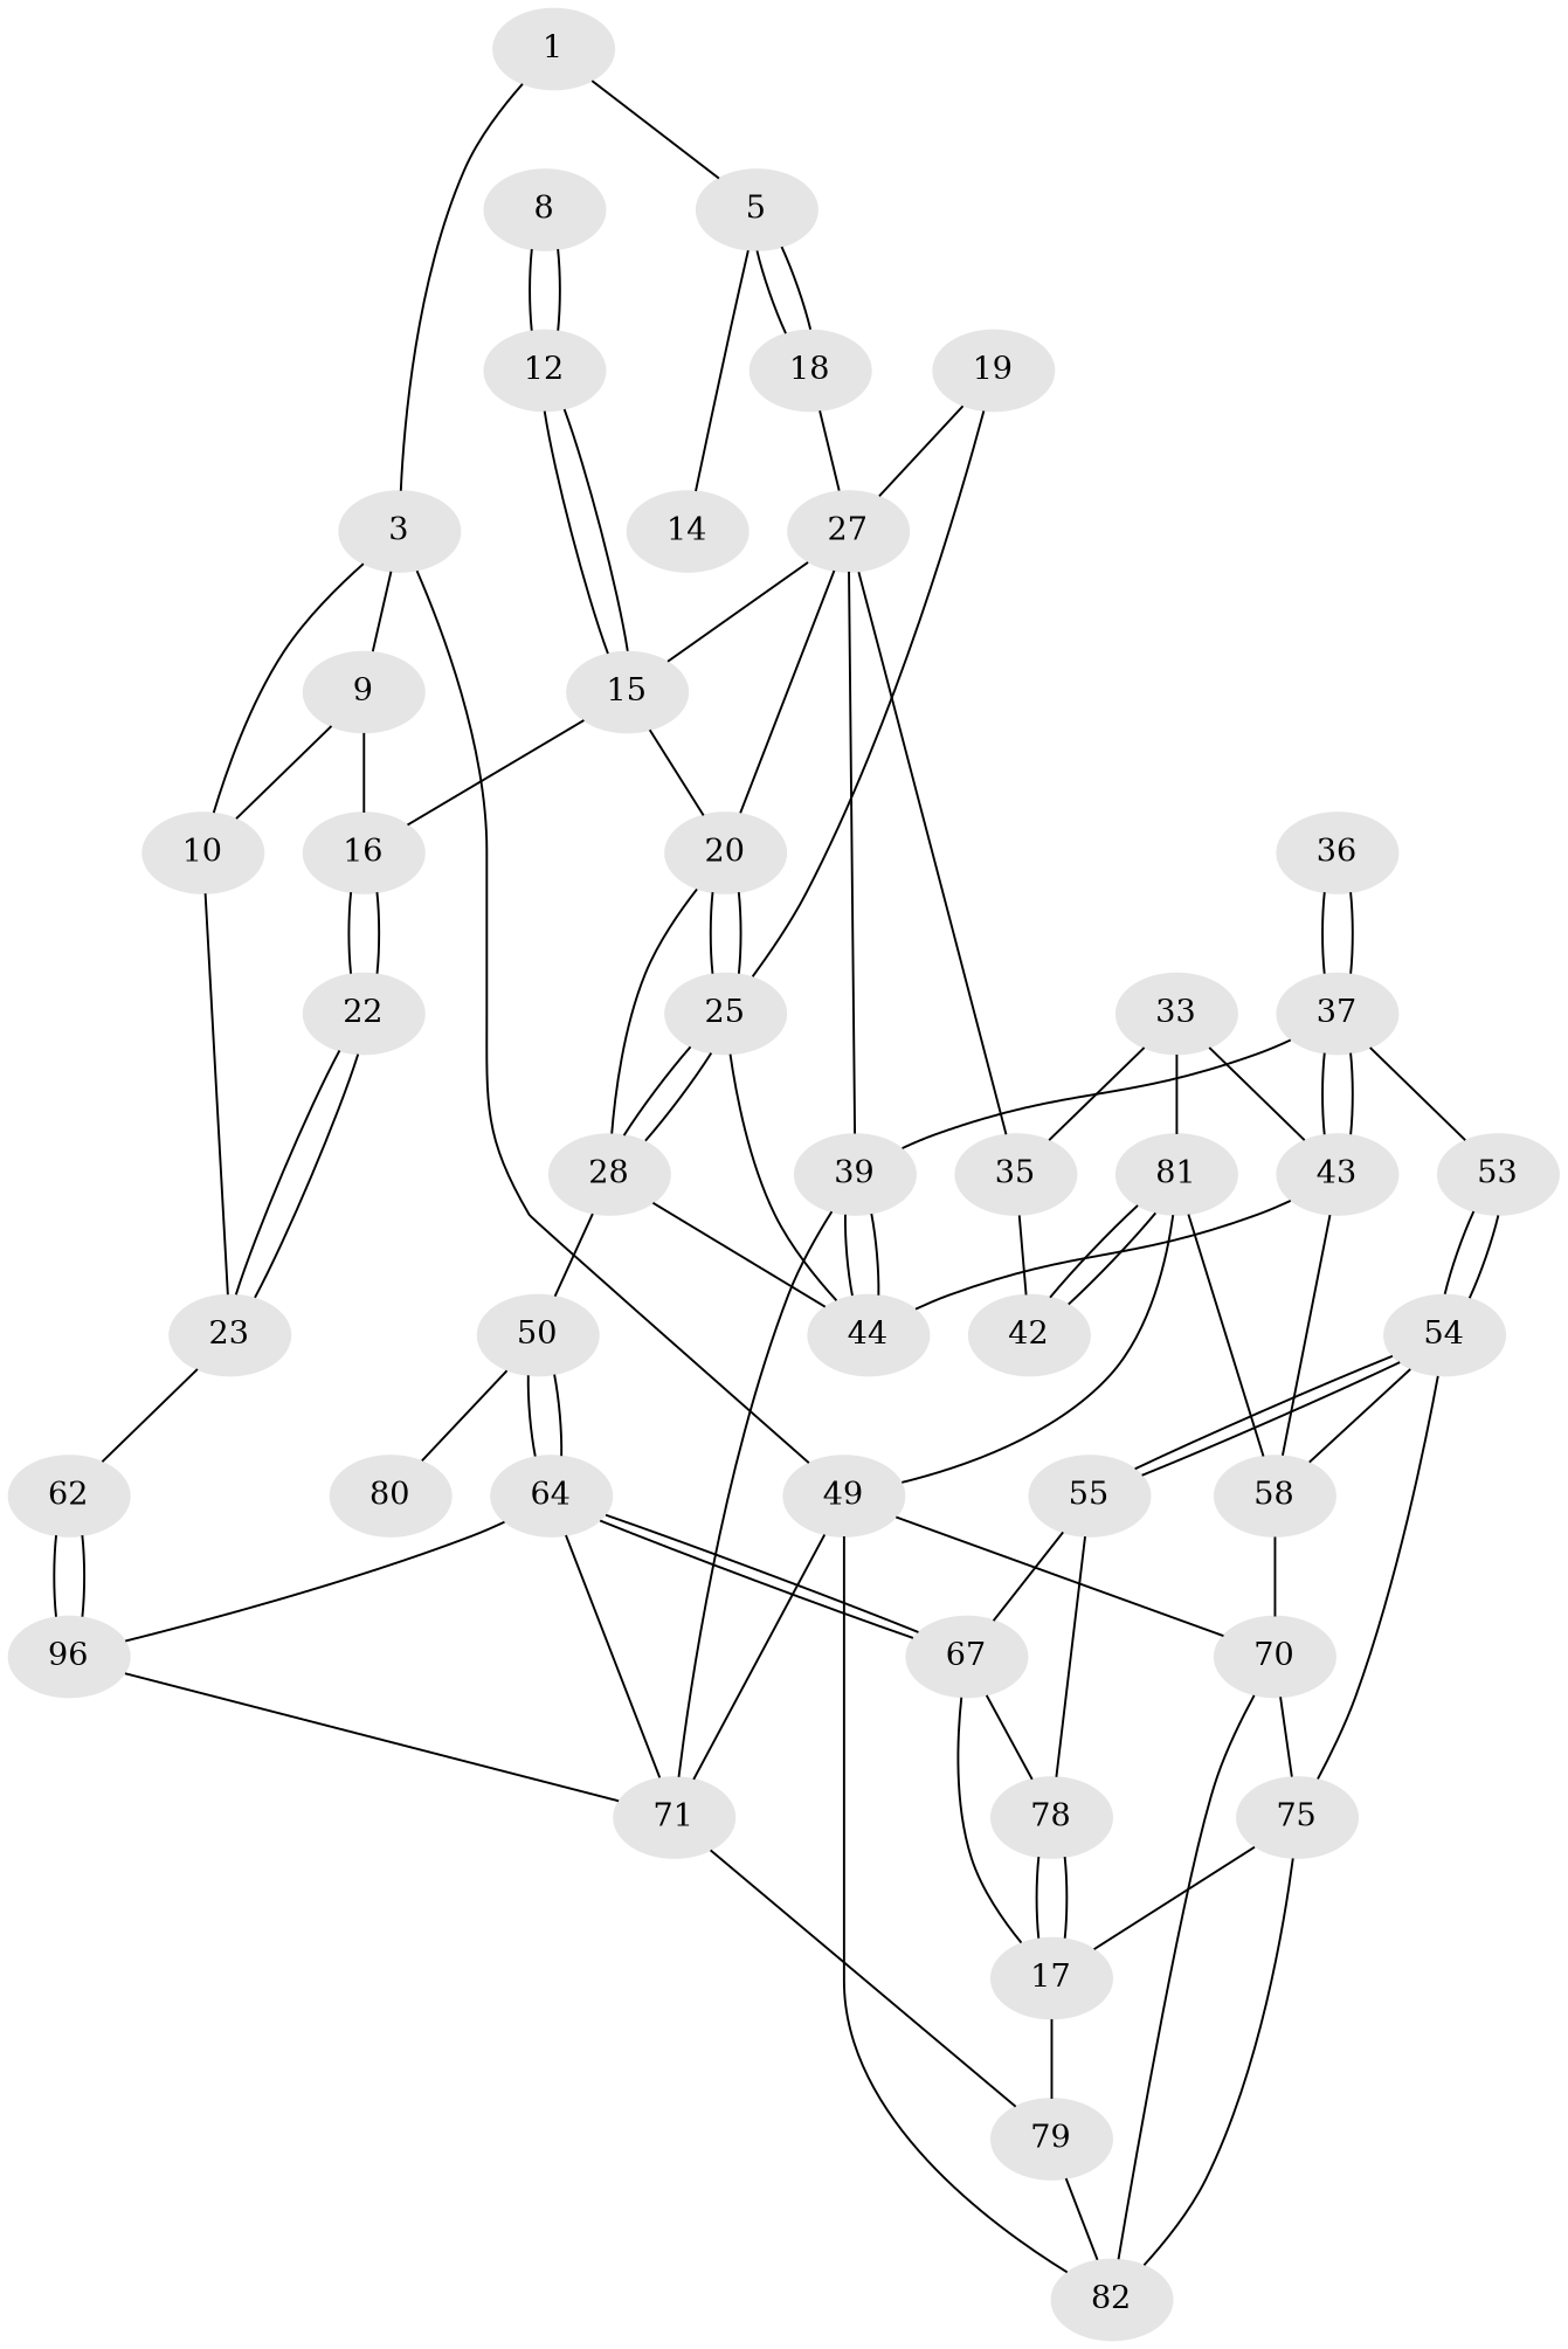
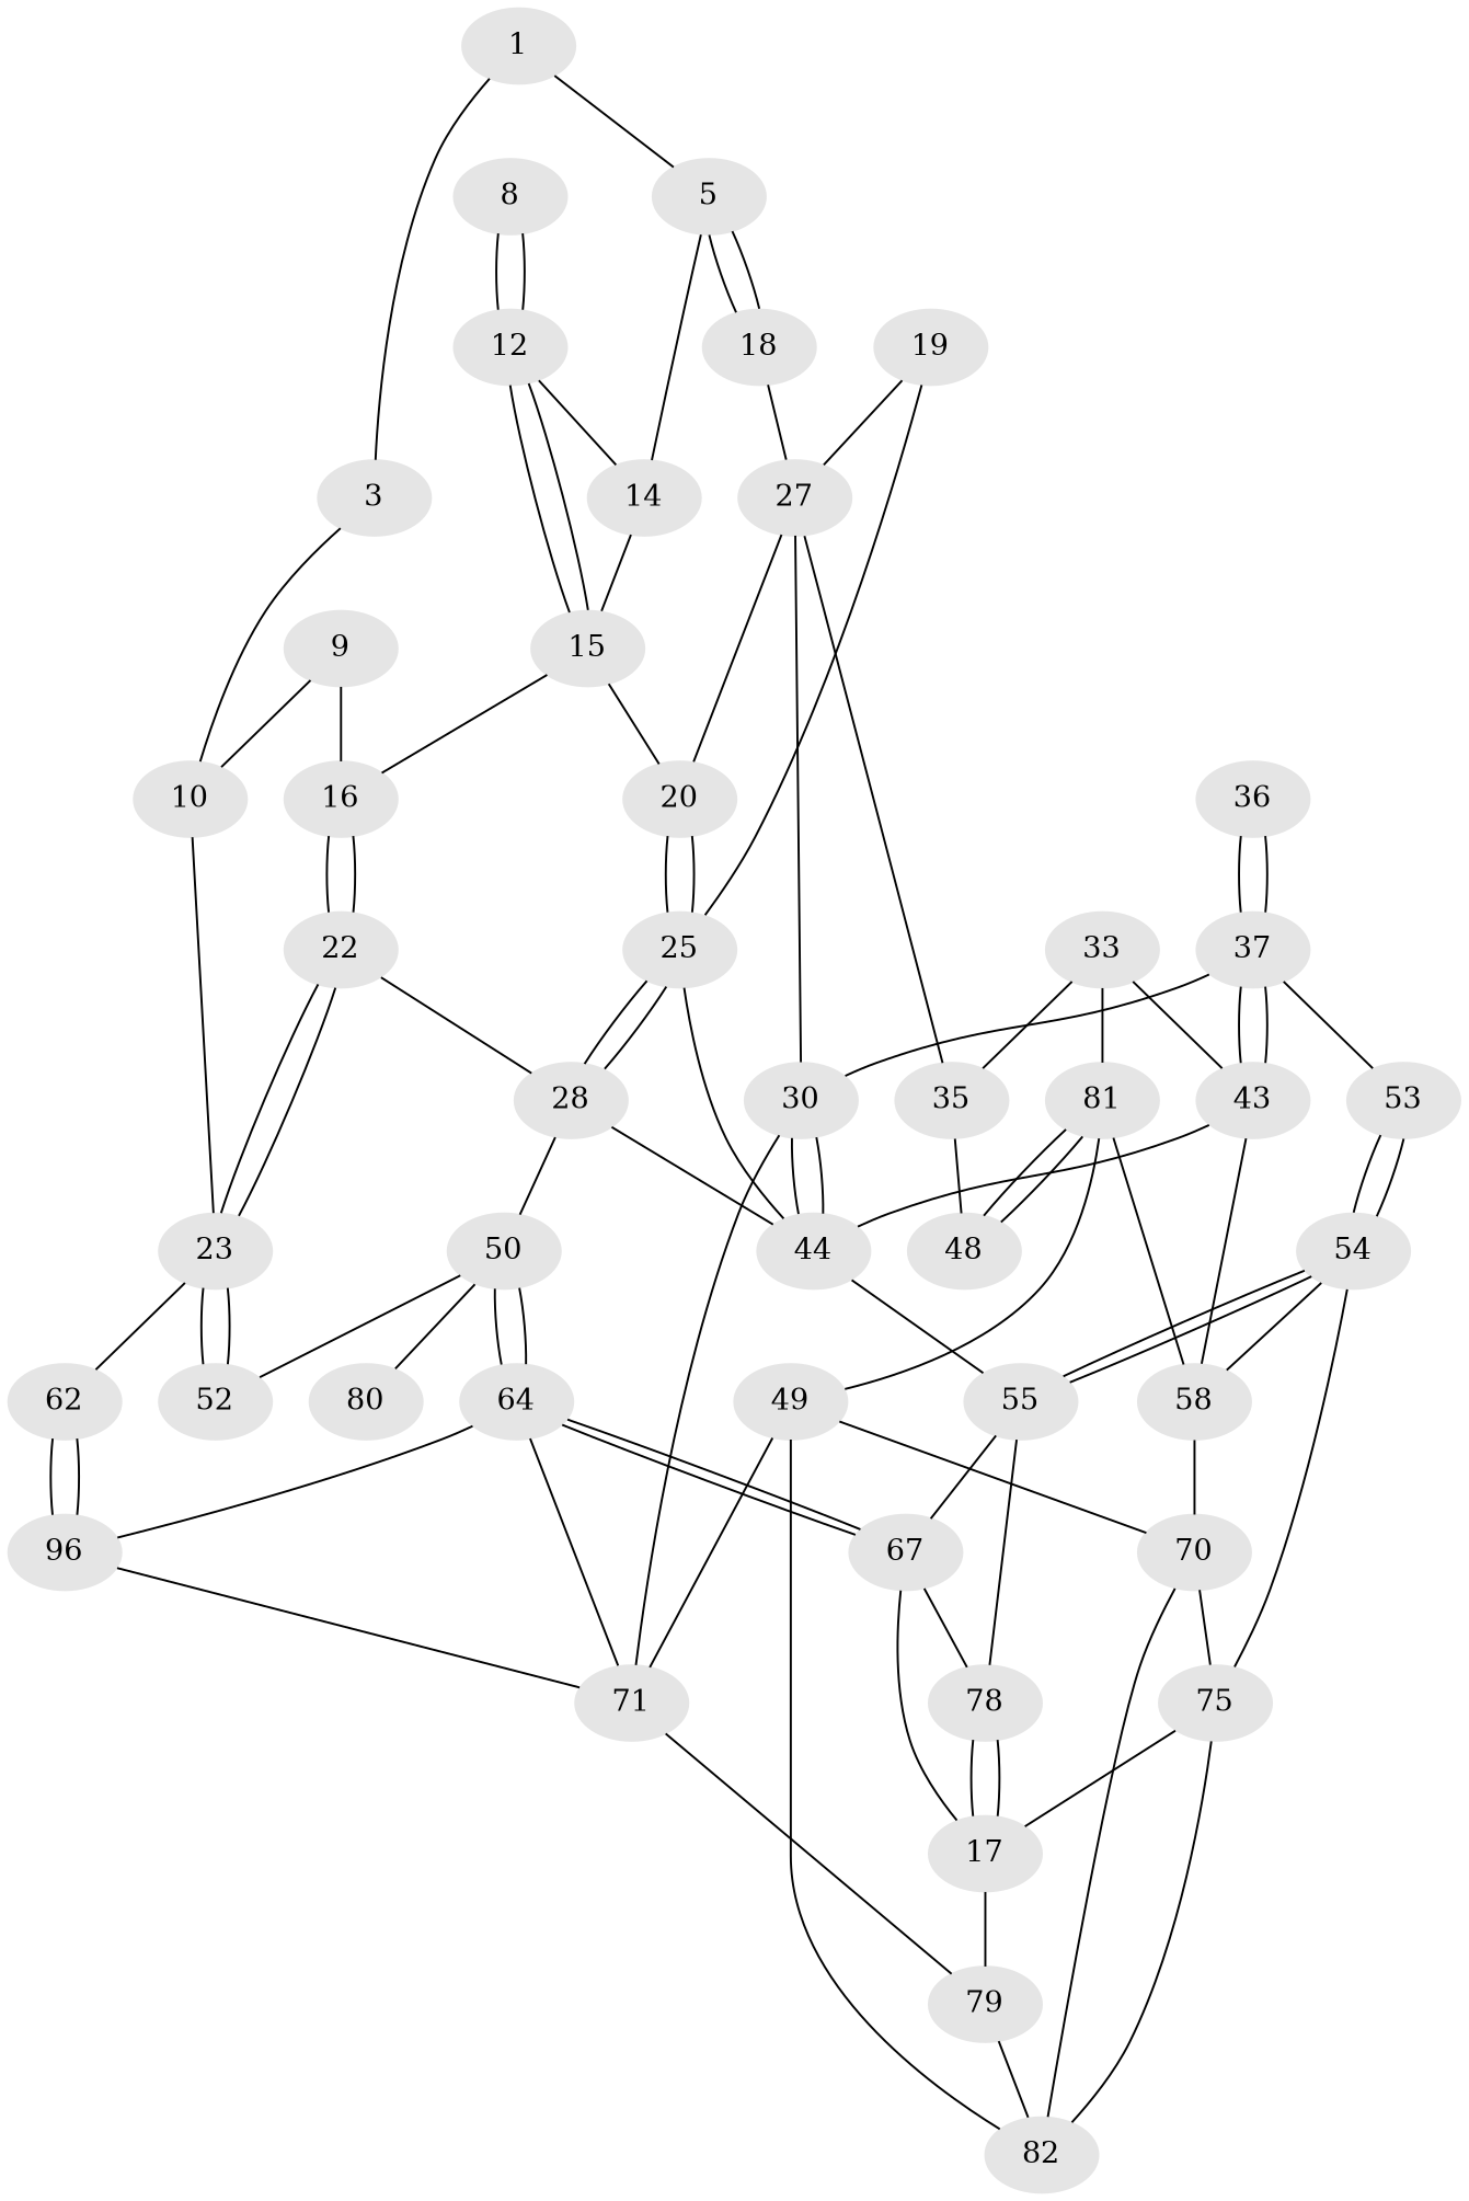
  graph {
    node [color=gray90 style=filled]
    1 [super="+2"]
    3 [super="+4"]
    5 [super="+6"]
    9 [super="+11"]
    10
    n6 [label=49 super="+48"]
    18 [super="+21"]
    14
    27 [super="+28"]
    16
    23 [super="+24"]
    71 [super="+80"]
    n13 [label=70 super="+81"]
    82 [super="+83"]
    15 [super="+17"]
    12 [super="+13"]
    8
    22
+   52
    62 [super="+63"]
    79
    20
    25 [super="+30"]
    n24 [label=28 super="+46"]
    19 [super="+29"]
    35 [super="+40"]
-   39
+   39 [label=30]
    44 [super="+45"]
    50 [super="+51"]
    n30 [label=96 super="+70"]
    55 [super="+56"]
    n32 [label=80]
    64 [super="+65"]
-   42
+   42 [label=48]
    33 [super="+34"]
    n36 [label=81 super="+49"]
    43 [super="+57"]
    37 [super="+38"]
    36
    58 [super="+68"]
    53
    54 [super="+69"]
    67 [super="+74"]
    n44 [label=78]
    75 [super="+76"]
    n46 [label=17 super="+78"]
    1 -- 3
    1 -- 5
-   3 -- 9
    3 -- 10
-   3 -- n6
    5 -- 18
    5 -- 18
    5 -- 14
    9 -- 10
    9 -- 16
    10 -- 23
    n6 -- 71
    n6 -- n13
    n6 -- 82
    18 -- 27
-   27 -- 15
+   14 -- 15
    27 -- 20
    27 -- 35
    27 -- 39
    16 -- 22
    16 -- 22
+   23 -- 52
+   23 -- 52
    23 -- 62
    71 -- 79
    n13 -- 82
    n13 -- 75
    15 -- 16
    15 -- 20
+   12 -- 14
    12 -- 15
    12 -- 15
    8 -- 12
    8 -- 12
    22 -- 23
    22 -- 23
-   20 -- n24
+   22 -- n24
    62 -- n30 [weight=2]
    62 -- n30
    79 -- 82
    20 -- 25
    20 -- 25
    25 -- n24
    25 -- n24
    25 -- 44
    n24 -- 44
    n24 -- 50
    19 -- 27
    19 -- 25
    35 -- 42
    39 -- 71
    39 -- 44
    39 -- 44
+   44 -- 55
+   50 -- 52
    50 -- n32
    50 -- 64
    50 -- 64
    n30 -- 71
    55 -- 67
    55 -- n44
    64 -- 71
    64 -- n30
    64 -- 67
    64 -- 67
    33 -- 35
    33 -- n36
    33 -- 43
    n36 -- n6
    n36 -- 42
    n36 -- 42
    n36 -- 58
    43 -- 44
    43 -- 58
    37 -- 39
    37 -- 43
    37 -- 43
    37 -- 53
    36 -- 37
    36 -- 37
    58 -- n13
    53 -- 54
    53 -- 54
    54 -- 55
    54 -- 55
    54 -- 58
    54 -- 75
    67 -- n44
    67 -- n46
    n44 -- n46
    n44 -- n46
    75 -- 82
    75 -- n46
    n46 -- 79
  }
